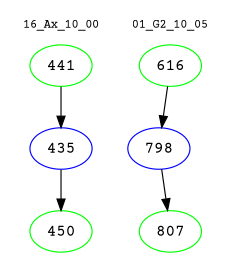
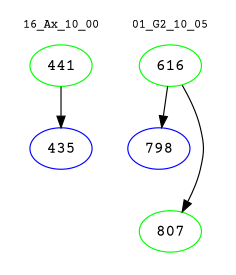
  digraph {
    fontname="Courier Prime"
    node [color=green fontname="Courier Prime"]
    edge [color=black fontname="Courier Prime"]
    n1 [label=441]
    n2 [color=blue label=435]
-   n3 [label=450]
    n4 [label=616]
    n5 [color=blue label=798]
    n6 [label=807]
    subgraph cluster_1 {
      color=white
      fontsize=10
      label="16_Ax_10_00"
      n1
      n2
-     n3
    }
    subgraph cluster_2 {
      color=white
      fontsize=10
      label="01_G2_10_05"
      n4
      n5
      n6
    }
    n1 -> n2
-   n2 -> n3
    n4 -> n5
-   n5 -> n6
+   n4 -> n6
  }
